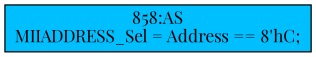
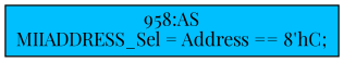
  strict digraph {
    fontname="Playfair Display"
-   n1 [ast="<pyverilog.vparser.ast.Assign object at 0x7fbdee0c8990>" def_var="['MIIADDRESS_Sel']" fillcolor=deepskyblue label="858:AS\nMIIADDRESS_Sel = Address == 8'hC;" statements="[]" style=filled typ=Assign use_var="['Address']" shape=box fontname="Playfair Display"]
+   n1 [ast="<pyverilog.vparser.ast.Assign object at 0x7fbdee0c8990>" def_var="['MIIADDRESS_Sel']" fillcolor=deepskyblue label="958:AS\nMIIADDRESS_Sel = Address == 8'hC;" statements="[]" style=filled typ=Assign use_var="['Address']" shape=box fontname="Playfair Display"]
  }
